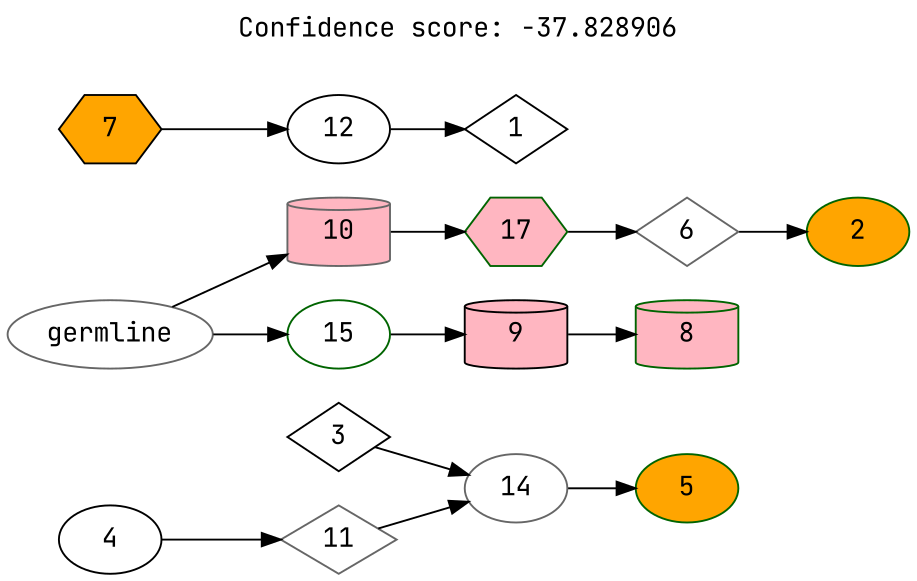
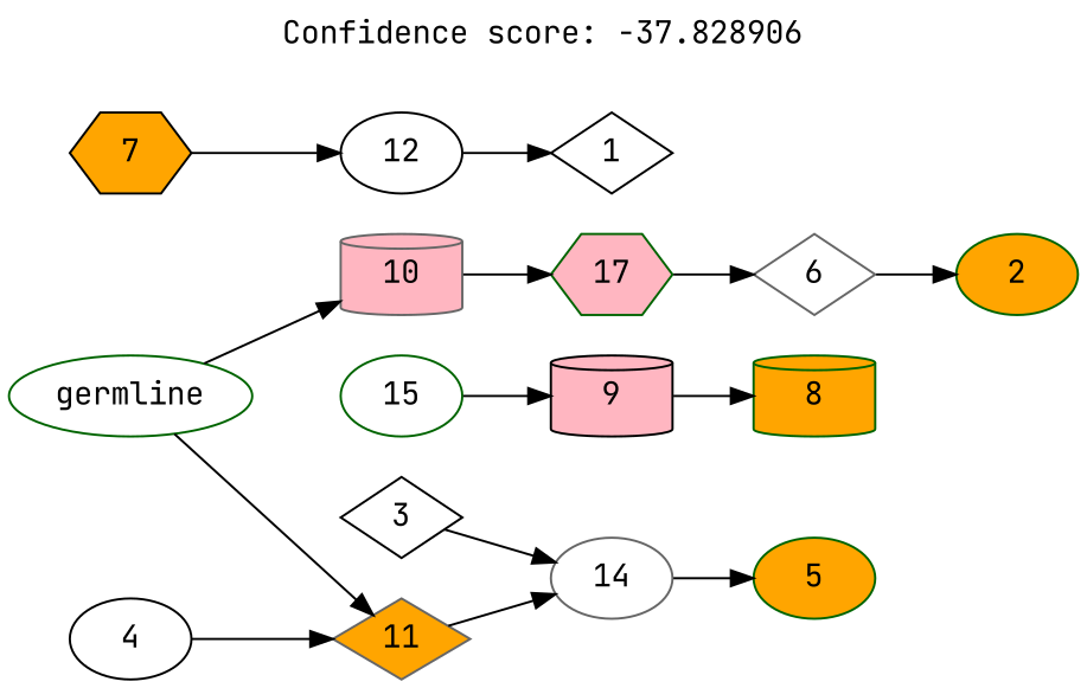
  digraph {
    fontname="JetBrains Mono"
    label="Confidence score: -37.828906"
    labelloc=t
    rankdir=LR
    node [color=darkgreen fillcolor=white fontname="JetBrains Mono" shape=ellipse style=filled]
    edge [fontname="JetBrains Mono"]
    n1 [color=gray40 label=6 shape=diamond]
    n2 [fillcolor=orange label=2]
    n3 [fillcolor=lightpink label=17 shape=hexagon]
    n4 [color=gray40 fillcolor=lightpink label=10 shape=cylinder]
    n5 [color=gray40 label=14]
    n6 [fillcolor=orange label=5]
    n7 [color=black label=3 shape=diamond]
-   n8 [fillcolor=lightpink label=8 shape=cylinder]
+   n8 [fillcolor=orange label=8 shape=cylinder]
    n9 [color=black fillcolor=lightpink label=9 shape=cylinder]
    n10 [color=black label=12]
    n11 [color=black label=1 shape=diamond]
    n12 [color=black fillcolor=orange label=7 shape=hexagon]
-   n13 [color=gray40 label=11 shape=diamond]
+   n13 [color=gray40 fillcolor=orange label=11 shape=diamond]
    n14 [color=black label=4]
    n15 [label=15]
-   n16 [color=gray40 label=germline]
+   n16 [label=germline]
    n1 -> n2
    n3 -> n1
    n4 -> n3
    n5 -> n6
    n7 -> n5
    n9 -> n8
    n10 -> n11
    n12 -> n10
    n13 -> n5
    n14 -> n13
    n15 -> n9
    n16 -> n4
-   n16 -> n15
+   n16 -> n13
  }
